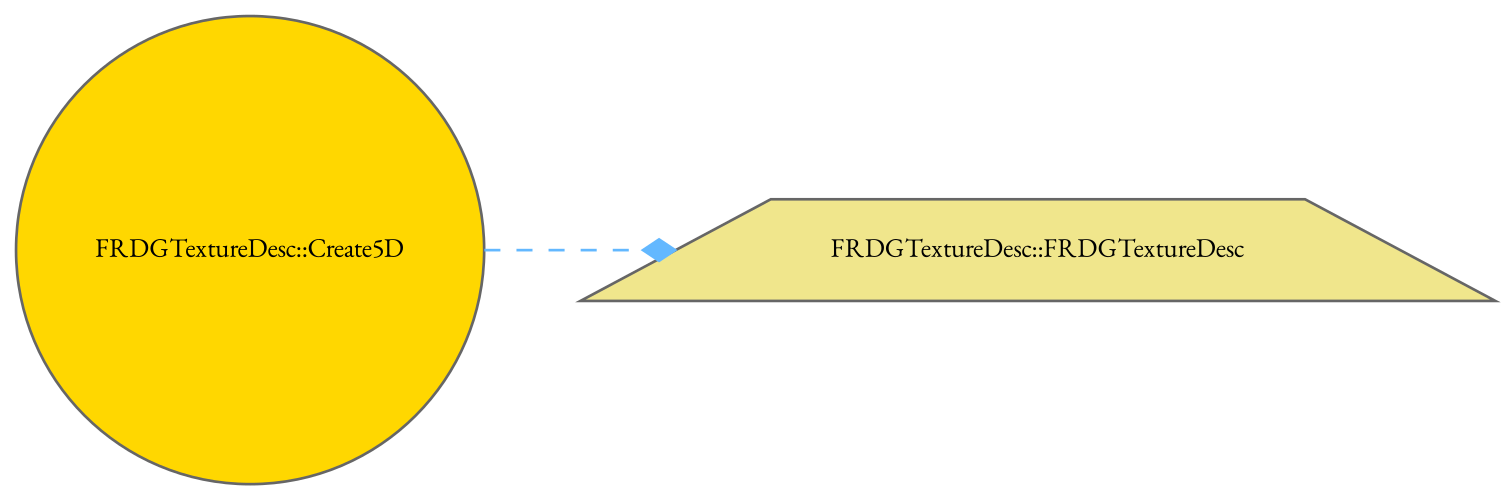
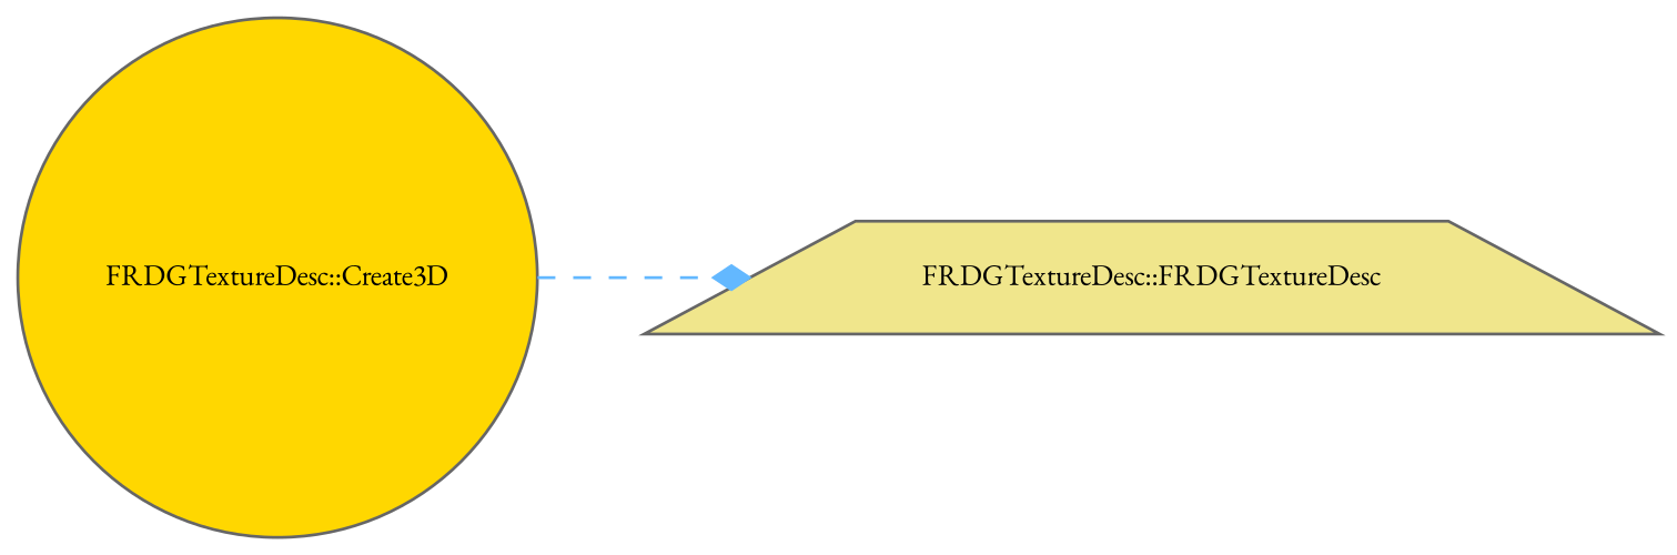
  digraph {
    rankdir=LR
    fontname="EB Garamond"
    node [color=gray40 fontname="EB Garamond" fontsize=10 style=filled]
-   n1 [fillcolor=gold fontcolor=black height=0.2 label="FRDGTextureDesc::Create5D" shape=circle width=0.4]
+   n1 [fillcolor=gold fontcolor=black height=0.2 label="FRDGTextureDesc::Create3D" shape=circle width=0.4]
    n2 [fillcolor=khaki height=0.2 label="FRDGTextureDesc::FRDGTextureDesc" shape=trapezium width=0.4]
    n1 -> n2 [color=steelblue1 fontname="EB Garamond" fontsize=10 labelfontname=Helvetica labelfontsize=10 style=dashed arrowhead=diamond]
  }
